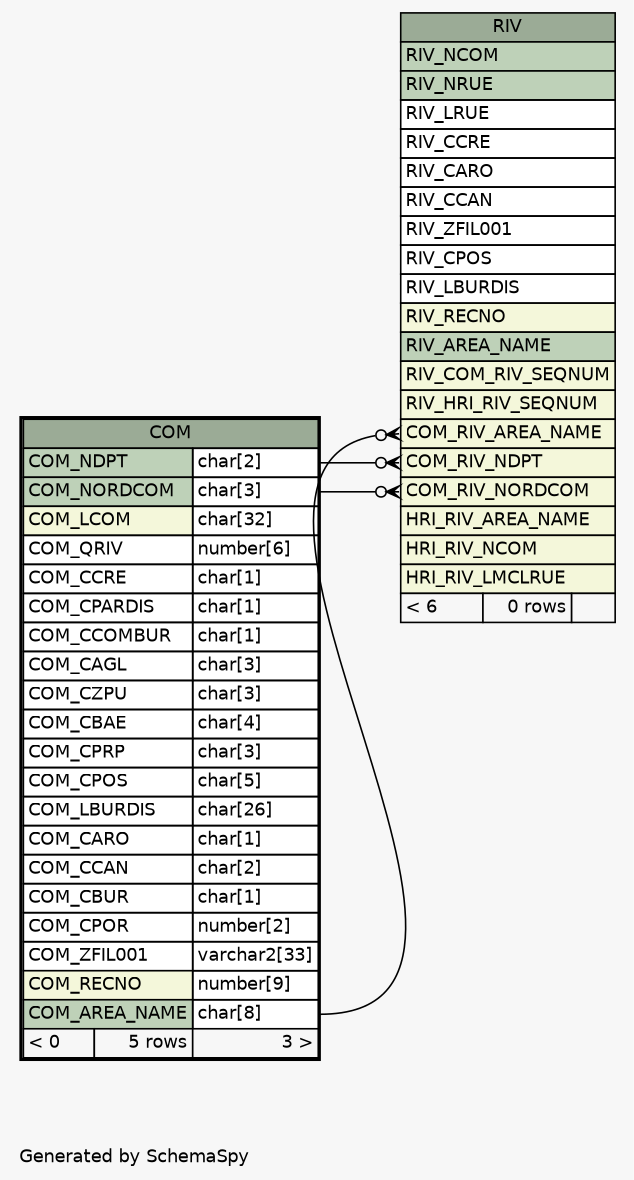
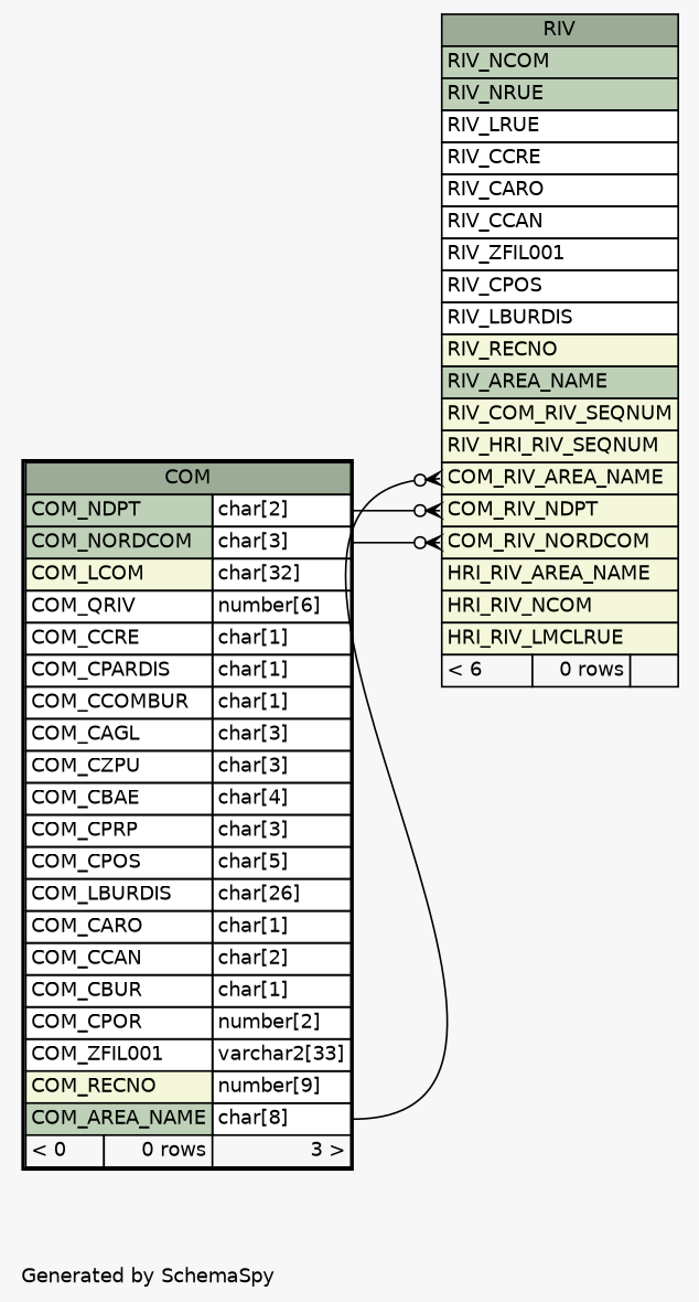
  digraph {
    bgcolor="#f7f7f7"
    fontname=Helvetica
    fontsize=11
    label="\nGenerated by SchemaSpy"
    labeljust=l
    nodesep=0.18
    rankdir=RL
    ranksep=0.46
    node [fontname=Helvetica fontsize=11 shape=plaintext]
    edge [arrowhead=none arrowsize=0.8 arrowtail=crowodot dir=back]
    n1 [label=<     <TABLE BORDER="0" CELLBORDER="1" CELLSPACING="0" BGCOLOR="#ffffff">       <TR><TD COLSPAN="3" BGCOLOR="#9bab96" ALIGN="CENTER">RIV</TD></TR>       <TR><TD PORT="RIV_NCOM" COLSPAN="3" BGCOLOR="#bed1b8" ALIGN="LEFT">RIV_NCOM</TD></TR>       <TR><TD PORT="RIV_NRUE" COLSPAN="3" BGCOLOR="#bed1b8" ALIGN="LEFT">RIV_NRUE</TD></TR>       <TR><TD PORT="RIV_LRUE" COLSPAN="3" ALIGN="LEFT">RIV_LRUE</TD></TR>       <TR><TD PORT="RIV_CCRE" COLSPAN="3" ALIGN="LEFT">RIV_CCRE</TD></TR>       <TR><TD PORT="RIV_CARO" COLSPAN="3" ALIGN="LEFT">RIV_CARO</TD></TR>       <TR><TD PORT="RIV_CCAN" COLSPAN="3" ALIGN="LEFT">RIV_CCAN</TD></TR>       <TR><TD PORT="RIV_ZFIL001" COLSPAN="3" ALIGN="LEFT">RIV_ZFIL001</TD></TR>       <TR><TD PORT="RIV_CPOS" COLSPAN="3" ALIGN="LEFT">RIV_CPOS</TD></TR>       <TR><TD PORT="RIV_LBURDIS" COLSPAN="3" ALIGN="LEFT">RIV_LBURDIS</TD></TR>       <TR><TD PORT="RIV_RECNO" COLSPAN="3" BGCOLOR="#f4f7da" ALIGN="LEFT">RIV_RECNO</TD></TR>       <TR><TD PORT="RIV_AREA_NAME" COLSPAN="3" BGCOLOR="#bed1b8" ALIGN="LEFT">RIV_AREA_NAME</TD></TR>       <TR><TD PORT="RIV_COM_RIV_SEQNUM" COLSPAN="3" BGCOLOR="#f4f7da" ALIGN="LEFT">RIV_COM_RIV_SEQNUM</TD></TR>       <TR><TD PORT="RIV_HRI_RIV_SEQNUM" COLSPAN="3" BGCOLOR="#f4f7da" ALIGN="LEFT">RIV_HRI_RIV_SEQNUM</TD></TR>       <TR><TD PORT="COM_RIV_AREA_NAME" COLSPAN="3" BGCOLOR="#f4f7da" ALIGN="LEFT">COM_RIV_AREA_NAME</TD></TR>       <TR><TD PORT="COM_RIV_NDPT" COLSPAN="3" BGCOLOR="#f4f7da" ALIGN="LEFT">COM_RIV_NDPT</TD></TR>       <TR><TD PORT="COM_RIV_NORDCOM" COLSPAN="3" BGCOLOR="#f4f7da" ALIGN="LEFT">COM_RIV_NORDCOM</TD></TR>       <TR><TD PORT="HRI_RIV_AREA_NAME" COLSPAN="3" BGCOLOR="#f4f7da" ALIGN="LEFT">HRI_RIV_AREA_NAME</TD></TR>       <TR><TD PORT="HRI_RIV_NCOM" COLSPAN="3" BGCOLOR="#f4f7da" ALIGN="LEFT">HRI_RIV_NCOM</TD></TR>       <TR><TD PORT="HRI_RIV_LMCLRUE" COLSPAN="3" BGCOLOR="#f4f7da" ALIGN="LEFT">HRI_RIV_LMCLRUE</TD></TR>       <TR><TD ALIGN="LEFT" BGCOLOR="#f7f7f7">&lt; 6</TD><TD ALIGN="RIGHT" BGCOLOR="#f7f7f7">0 rows</TD><TD ALIGN="RIGHT" BGCOLOR="#f7f7f7">  </TD></TR>     </TABLE>>]
-   n2 [label=<     <TABLE BORDER="2" CELLBORDER="1" CELLSPACING="0" BGCOLOR="#ffffff">       <TR><TD COLSPAN="3" BGCOLOR="#9bab96" ALIGN="CENTER">COM</TD></TR>       <TR><TD PORT="COM_NDPT" COLSPAN="2" BGCOLOR="#bed1b8" ALIGN="LEFT">COM_NDPT</TD><TD PORT="COM_NDPT.type" ALIGN="LEFT">char[2]</TD></TR>       <TR><TD PORT="COM_NORDCOM" COLSPAN="2" BGCOLOR="#bed1b8" ALIGN="LEFT">COM_NORDCOM</TD><TD PORT="COM_NORDCOM.type" ALIGN="LEFT">char[3]</TD></TR>       <TR><TD PORT="COM_LCOM" COLSPAN="2" BGCOLOR="#f4f7da" ALIGN="LEFT">COM_LCOM</TD><TD PORT="COM_LCOM.type" ALIGN="LEFT">char[32]</TD></TR>       <TR><TD PORT="COM_QRIV" COLSPAN="2" ALIGN="LEFT">COM_QRIV</TD><TD PORT="COM_QRIV.type" ALIGN="LEFT">number[6]</TD></TR>       <TR><TD PORT="COM_CCRE" COLSPAN="2" ALIGN="LEFT">COM_CCRE</TD><TD PORT="COM_CCRE.type" ALIGN="LEFT">char[1]</TD></TR>       <TR><TD PORT="COM_CPARDIS" COLSPAN="2" ALIGN="LEFT">COM_CPARDIS</TD><TD PORT="COM_CPARDIS.type" ALIGN="LEFT">char[1]</TD></TR>       <TR><TD PORT="COM_CCOMBUR" COLSPAN="2" ALIGN="LEFT">COM_CCOMBUR</TD><TD PORT="COM_CCOMBUR.type" ALIGN="LEFT">char[1]</TD></TR>       <TR><TD PORT="COM_CAGL" COLSPAN="2" ALIGN="LEFT">COM_CAGL</TD><TD PORT="COM_CAGL.type" ALIGN="LEFT">char[3]</TD></TR>       <TR><TD PORT="COM_CZPU" COLSPAN="2" ALIGN="LEFT">COM_CZPU</TD><TD PORT="COM_CZPU.type" ALIGN="LEFT">char[3]</TD></TR>       <TR><TD PORT="COM_CBAE" COLSPAN="2" ALIGN="LEFT">COM_CBAE</TD><TD PORT="COM_CBAE.type" ALIGN="LEFT">char[4]</TD></TR>       <TR><TD PORT="COM_CPRP" COLSPAN="2" ALIGN="LEFT">COM_CPRP</TD><TD PORT="COM_CPRP.type" ALIGN="LEFT">char[3]</TD></TR>       <TR><TD PORT="COM_CPOS" COLSPAN="2" ALIGN="LEFT">COM_CPOS</TD><TD PORT="COM_CPOS.type" ALIGN="LEFT">char[5]</TD></TR>       <TR><TD PORT="COM_LBURDIS" COLSPAN="2" ALIGN="LEFT">COM_LBURDIS</TD><TD PORT="COM_LBURDIS.type" ALIGN="LEFT">char[26]</TD></TR>       <TR><TD PORT="COM_CARO" COLSPAN="2" ALIGN="LEFT">COM_CARO</TD><TD PORT="COM_CARO.type" ALIGN="LEFT">char[1]</TD></TR>       <TR><TD PORT="COM_CCAN" COLSPAN="2" ALIGN="LEFT">COM_CCAN</TD><TD PORT="COM_CCAN.type" ALIGN="LEFT">char[2]</TD></TR>       <TR><TD PORT="COM_CBUR" COLSPAN="2" ALIGN="LEFT">COM_CBUR</TD><TD PORT="COM_CBUR.type" ALIGN="LEFT">char[1]</TD></TR>       <TR><TD PORT="COM_CPOR" COLSPAN="2" ALIGN="LEFT">COM_CPOR</TD><TD PORT="COM_CPOR.type" ALIGN="LEFT">number[2]</TD></TR>       <TR><TD PORT="COM_ZFIL001" COLSPAN="2" ALIGN="LEFT">COM_ZFIL001</TD><TD PORT="COM_ZFIL001.type" ALIGN="LEFT">varchar2[33]</TD></TR>       <TR><TD PORT="COM_RECNO" COLSPAN="2" BGCOLOR="#f4f7da" ALIGN="LEFT">COM_RECNO</TD><TD PORT="COM_RECNO.type" ALIGN="LEFT">number[9]</TD></TR>       <TR><TD PORT="COM_AREA_NAME" COLSPAN="2" BGCOLOR="#bed1b8" ALIGN="LEFT">COM_AREA_NAME</TD><TD PORT="COM_AREA_NAME.type" ALIGN="LEFT">char[8]</TD></TR>       <TR><TD ALIGN="LEFT" BGCOLOR="#f7f7f7">&lt; 0</TD><TD ALIGN="RIGHT" BGCOLOR="#f7f7f7">5 rows</TD><TD ALIGN="RIGHT" BGCOLOR="#f7f7f7">3 &gt;</TD></TR>     </TABLE>>]
+   n2 [label=<     <TABLE BORDER="2" CELLBORDER="1" CELLSPACING="0" BGCOLOR="#ffffff">       <TR><TD COLSPAN="3" BGCOLOR="#9bab96" ALIGN="CENTER">COM</TD></TR>       <TR><TD PORT="COM_NDPT" COLSPAN="2" BGCOLOR="#bed1b8" ALIGN="LEFT">COM_NDPT</TD><TD PORT="COM_NDPT.type" ALIGN="LEFT">char[2]</TD></TR>       <TR><TD PORT="COM_NORDCOM" COLSPAN="2" BGCOLOR="#bed1b8" ALIGN="LEFT">COM_NORDCOM</TD><TD PORT="COM_NORDCOM.type" ALIGN="LEFT">char[3]</TD></TR>       <TR><TD PORT="COM_LCOM" COLSPAN="2" BGCOLOR="#f4f7da" ALIGN="LEFT">COM_LCOM</TD><TD PORT="COM_LCOM.type" ALIGN="LEFT">char[32]</TD></TR>       <TR><TD PORT="COM_QRIV" COLSPAN="2" ALIGN="LEFT">COM_QRIV</TD><TD PORT="COM_QRIV.type" ALIGN="LEFT">number[6]</TD></TR>       <TR><TD PORT="COM_CCRE" COLSPAN="2" ALIGN="LEFT">COM_CCRE</TD><TD PORT="COM_CCRE.type" ALIGN="LEFT">char[1]</TD></TR>       <TR><TD PORT="COM_CPARDIS" COLSPAN="2" ALIGN="LEFT">COM_CPARDIS</TD><TD PORT="COM_CPARDIS.type" ALIGN="LEFT">char[1]</TD></TR>       <TR><TD PORT="COM_CCOMBUR" COLSPAN="2" ALIGN="LEFT">COM_CCOMBUR</TD><TD PORT="COM_CCOMBUR.type" ALIGN="LEFT">char[1]</TD></TR>       <TR><TD PORT="COM_CAGL" COLSPAN="2" ALIGN="LEFT">COM_CAGL</TD><TD PORT="COM_CAGL.type" ALIGN="LEFT">char[3]</TD></TR>       <TR><TD PORT="COM_CZPU" COLSPAN="2" ALIGN="LEFT">COM_CZPU</TD><TD PORT="COM_CZPU.type" ALIGN="LEFT">char[3]</TD></TR>       <TR><TD PORT="COM_CBAE" COLSPAN="2" ALIGN="LEFT">COM_CBAE</TD><TD PORT="COM_CBAE.type" ALIGN="LEFT">char[4]</TD></TR>       <TR><TD PORT="COM_CPRP" COLSPAN="2" ALIGN="LEFT">COM_CPRP</TD><TD PORT="COM_CPRP.type" ALIGN="LEFT">char[3]</TD></TR>       <TR><TD PORT="COM_CPOS" COLSPAN="2" ALIGN="LEFT">COM_CPOS</TD><TD PORT="COM_CPOS.type" ALIGN="LEFT">char[5]</TD></TR>       <TR><TD PORT="COM_LBURDIS" COLSPAN="2" ALIGN="LEFT">COM_LBURDIS</TD><TD PORT="COM_LBURDIS.type" ALIGN="LEFT">char[26]</TD></TR>       <TR><TD PORT="COM_CARO" COLSPAN="2" ALIGN="LEFT">COM_CARO</TD><TD PORT="COM_CARO.type" ALIGN="LEFT">char[1]</TD></TR>       <TR><TD PORT="COM_CCAN" COLSPAN="2" ALIGN="LEFT">COM_CCAN</TD><TD PORT="COM_CCAN.type" ALIGN="LEFT">char[2]</TD></TR>       <TR><TD PORT="COM_CBUR" COLSPAN="2" ALIGN="LEFT">COM_CBUR</TD><TD PORT="COM_CBUR.type" ALIGN="LEFT">char[1]</TD></TR>       <TR><TD PORT="COM_CPOR" COLSPAN="2" ALIGN="LEFT">COM_CPOR</TD><TD PORT="COM_CPOR.type" ALIGN="LEFT">number[2]</TD></TR>       <TR><TD PORT="COM_ZFIL001" COLSPAN="2" ALIGN="LEFT">COM_ZFIL001</TD><TD PORT="COM_ZFIL001.type" ALIGN="LEFT">varchar2[33]</TD></TR>       <TR><TD PORT="COM_RECNO" COLSPAN="2" BGCOLOR="#f4f7da" ALIGN="LEFT">COM_RECNO</TD><TD PORT="COM_RECNO.type" ALIGN="LEFT">number[9]</TD></TR>       <TR><TD PORT="COM_AREA_NAME" COLSPAN="2" BGCOLOR="#bed1b8" ALIGN="LEFT">COM_AREA_NAME</TD><TD PORT="COM_AREA_NAME.type" ALIGN="LEFT">char[8]</TD></TR>       <TR><TD ALIGN="LEFT" BGCOLOR="#f7f7f7">&lt; 0</TD><TD ALIGN="RIGHT" BGCOLOR="#f7f7f7">0 rows</TD><TD ALIGN="RIGHT" BGCOLOR="#f7f7f7">3 &gt;</TD></TR>     </TABLE>>]
    n1 -> n2 [headport="COM_AREA_NAME.type:e" tailport="COM_RIV_AREA_NAME:w"]
    n1 -> n2 [headport="COM_NDPT.type:e" tailport="COM_RIV_NDPT:w"]
    n1 -> n2 [headport="COM_NORDCOM.type:e" tailport="COM_RIV_NORDCOM:w"]
  }
